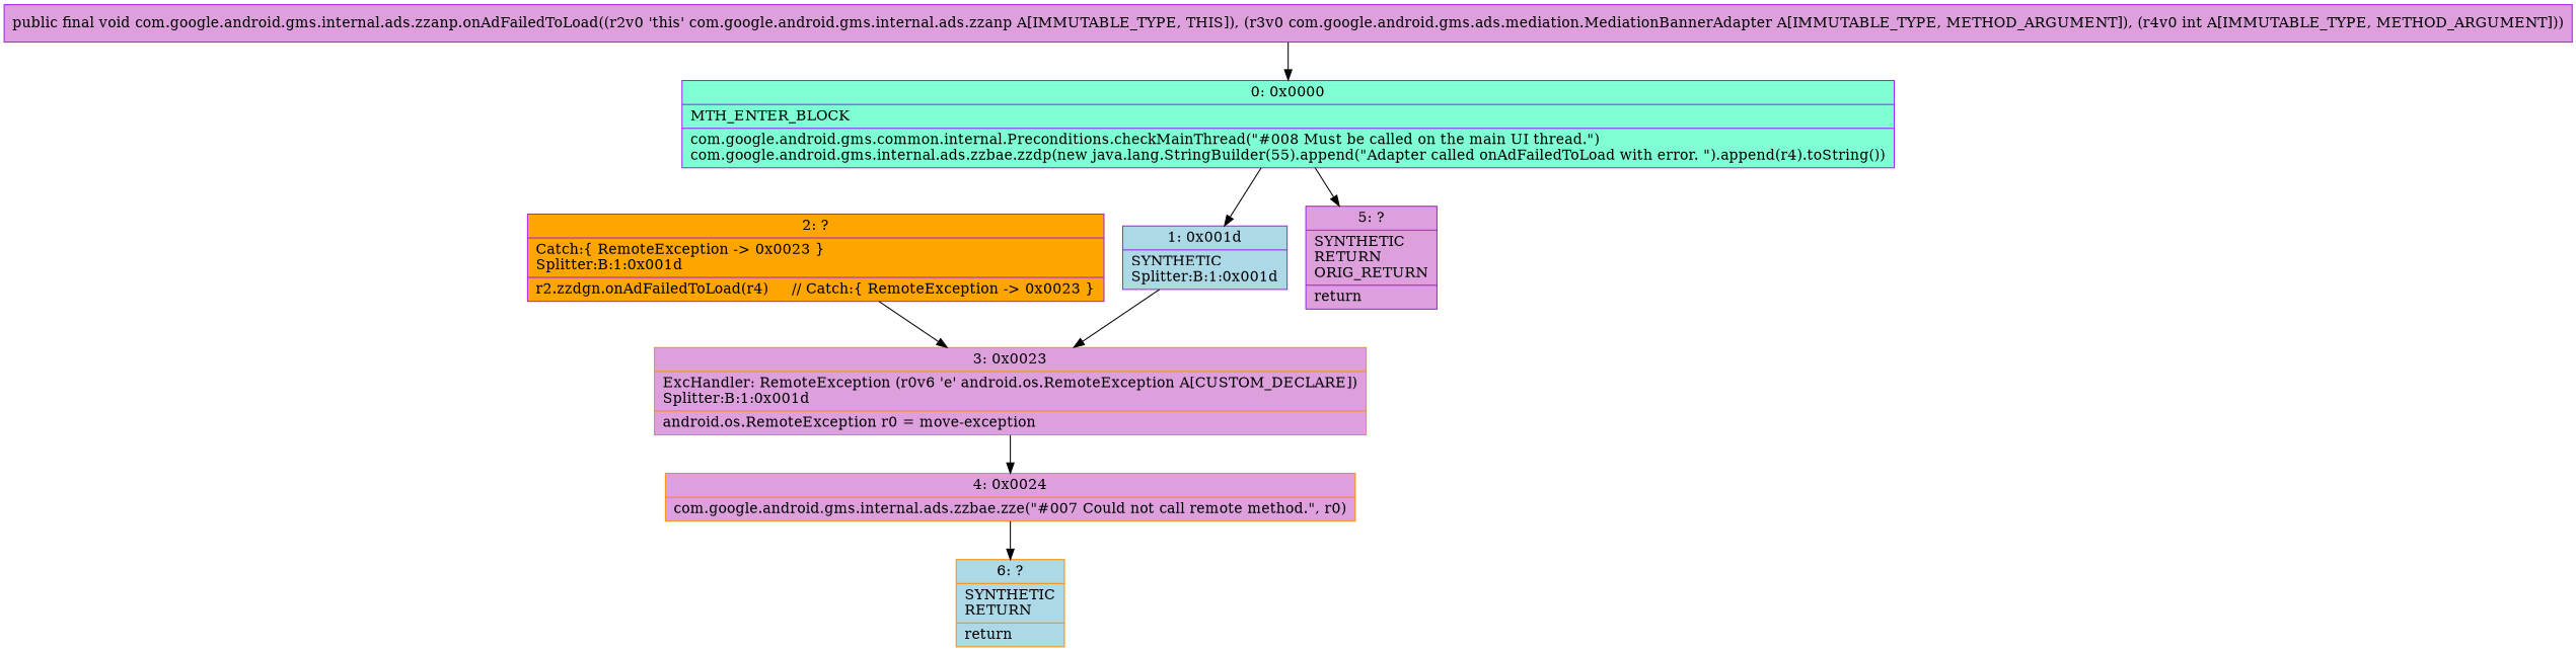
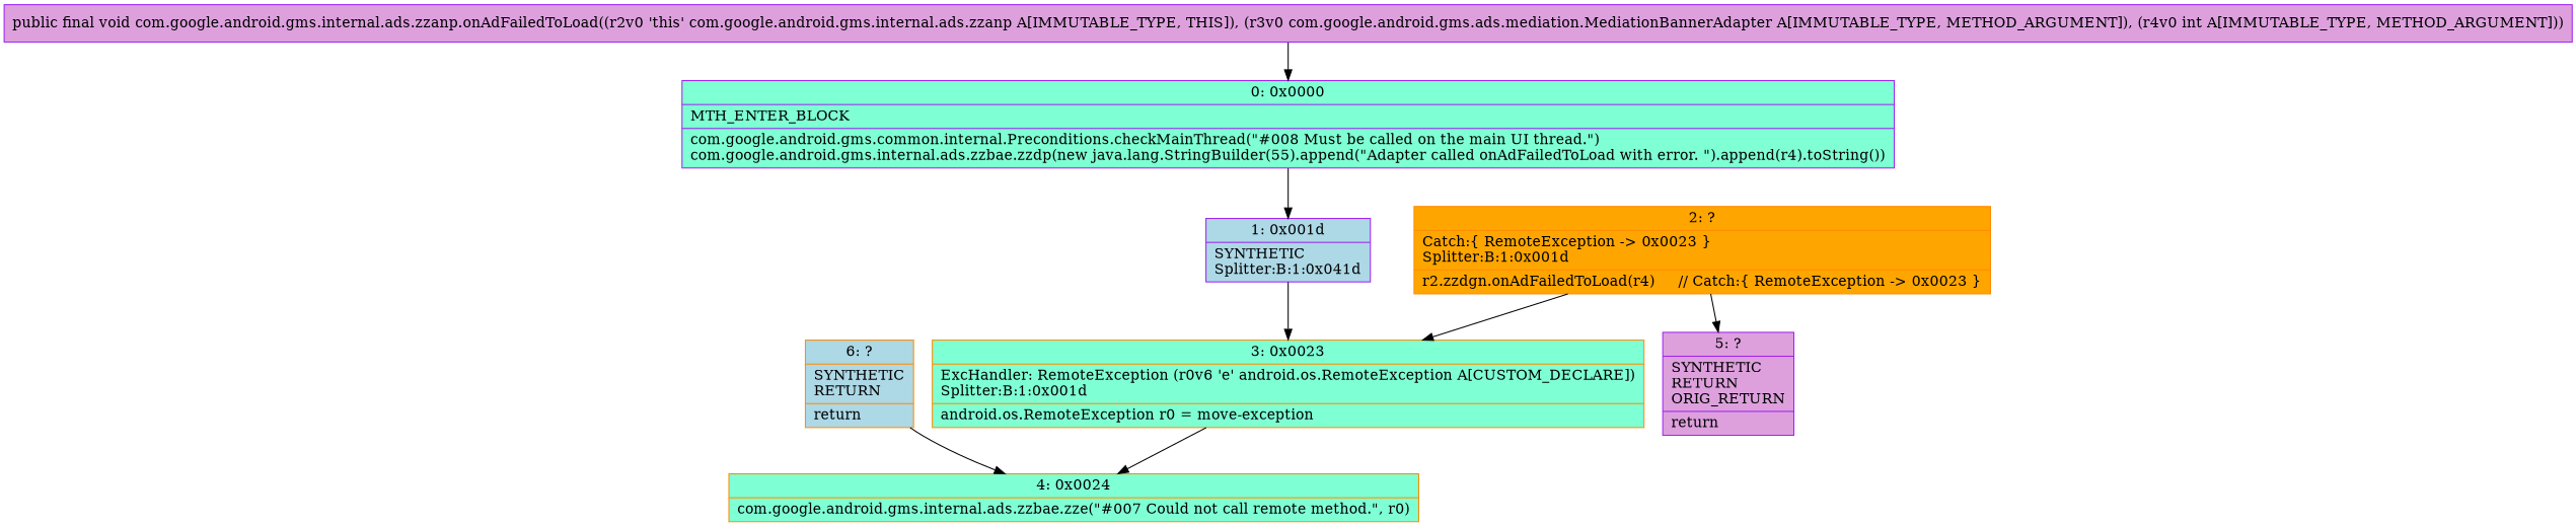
  digraph {
    node [color=purple fillcolor=plum shape=record style=filled]
    n1 [fillcolor=aquamarine label="{0\:\ 0x0000|MTH_ENTER_BLOCK\l|com.google.android.gms.common.internal.Preconditions.checkMainThread(\"#008 Must be called on the main UI thread.\")\lcom.google.android.gms.internal.ads.zzbae.zzdp(new java.lang.StringBuilder(55).append(\"Adapter called onAdFailedToLoad with error. \").append(r4).toString())\l}"]
-   n2 [fillcolor=lightblue label="{1\:\ 0x001d|SYNTHETIC\lSplitter:B:1:0x001d\l}"]
-   n3 [color=darkorange label="{3\:\ 0x0023|ExcHandler: RemoteException (r0v6 'e' android.os.RemoteException A[CUSTOM_DECLARE])\lSplitter:B:1:0x001d\l|android.os.RemoteException r0 = move\-exception\l}"]
-   n4 [fillcolor=orange label="{2\:\ ?|Catch:\{ RemoteException \-\> 0x0023 \}\lSplitter:B:1:0x001d\l|r2.zzdgn.onAdFailedToLoad(r4)     \/\/ Catch:\{ RemoteException \-\> 0x0023 \}\l}"]
+   n2 [fillcolor=lightblue label="{1\:\ 0x001d|SYNTHETIC\lSplitter:B:1:0x041d\l}"]
+   n3 [color=darkorange fillcolor=aquamarine label="{3\:\ 0x0023|ExcHandler: RemoteException (r0v6 'e' android.os.RemoteException A[CUSTOM_DECLARE])\lSplitter:B:1:0x001d\l|android.os.RemoteException r0 = move\-exception\l}"]
+   n4 [color=darkorange fillcolor=orange label="{2\:\ ?|Catch:\{ RemoteException \-\> 0x0023 \}\lSplitter:B:1:0x001d\l|r2.zzdgn.onAdFailedToLoad(r4)     \/\/ Catch:\{ RemoteException \-\> 0x0023 \}\l}"]
    n5 [label="{5\:\ ?|SYNTHETIC\lRETURN\lORIG_RETURN\l|return\l}"]
-   n6 [color=darkorange label="{4\:\ 0x0024|com.google.android.gms.internal.ads.zzbae.zze(\"#007 Could not call remote method.\", r0)\l}"]
+   n6 [color=darkorange fillcolor=aquamarine label="{4\:\ 0x0024|com.google.android.gms.internal.ads.zzbae.zze(\"#007 Could not call remote method.\", r0)\l}"]
    n7 [color=darkorange fillcolor=lightblue label="{6\:\ ?|SYNTHETIC\lRETURN\l|return\l}"]
    n8 [label="{public final void com.google.android.gms.internal.ads.zzanp.onAdFailedToLoad((r2v0 'this' com.google.android.gms.internal.ads.zzanp A[IMMUTABLE_TYPE, THIS]), (r3v0 com.google.android.gms.ads.mediation.MediationBannerAdapter A[IMMUTABLE_TYPE, METHOD_ARGUMENT]), (r4v0 int A[IMMUTABLE_TYPE, METHOD_ARGUMENT])) }"]
    n1 -> n2
    n2 -> n3
    n3 -> n6
    n4 -> n3
-   n1 -> n5
-   n6 -> n7
+   n4 -> n5
+   n7 -> n6
    n8 -> n1
  }
